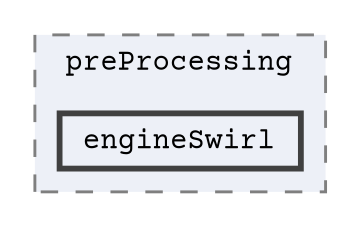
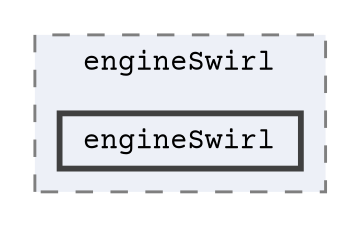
  digraph {
    compound=true
    fontname="Courier Prime"
    n1 [color=grey25 fillcolor="#edf0f7" fontname="Courier Prime" fontsize=10 height=0.2 label=engineSwirl shape=box style="filled,bold" width=0.4]
    subgraph cluster_1 {
      bgcolor="#edf0f7"
      fontsize=10
-     label=preProcessing
+     label=engineSwirl
      pencolor=grey50
      style="filled,dashed"
      n1
    }
  }
